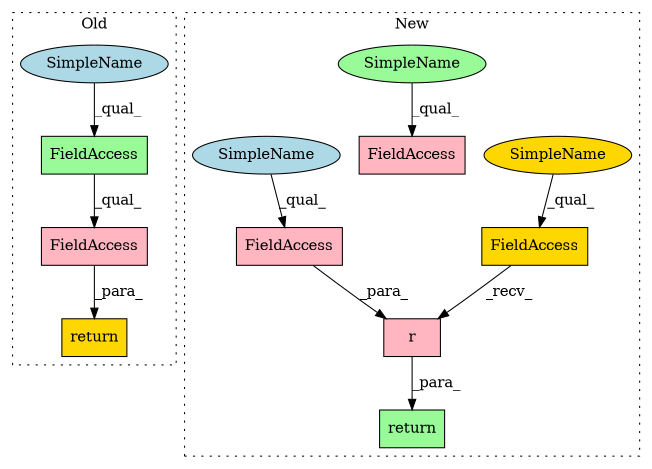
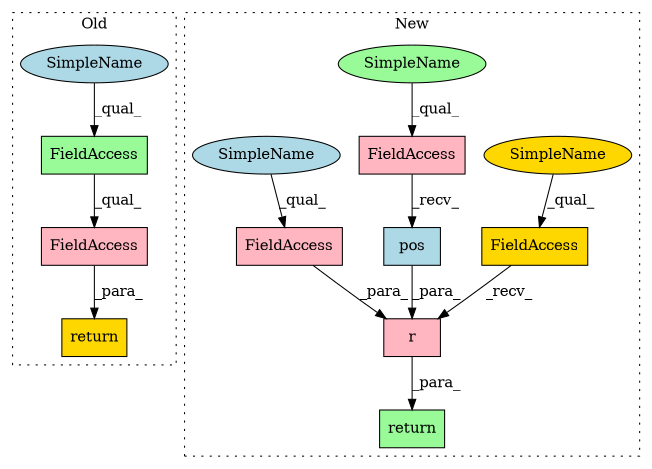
  digraph {
    node [a=22 l=4 s=20437 shape=box style=filled fillcolor=lightpink]
    n1 [a=41 l=7 label=return s=20430 fillcolor=gold]
    n2 [l=17 label=FieldAccess]
    n3 [l=14 label=FieldAccess fillcolor=palegreen]
    n4 [a=42 label=SimpleName shape=ellipse fillcolor=lightblue]
+   n5 [a=32 l=5 label=pos s=18386 fillcolor=lightblue]
    n6 [a=32 l="2,1" label=r s="18367,18406"]
    n7 [l=9 label=FieldAccess s=18376]
    n8 [l=8 label=FieldAccess s=18358 fillcolor=gold]
    n9 [l=6 label=FieldAccess s=18369]
    n10 [a=41 l=7 label=return s=18351 fillcolor=palegreen]
    n11 [a=42 label=SimpleName s=18358 shape=ellipse fillcolor=gold]
    n12 [a=42 label=SimpleName s=18376 shape=ellipse fillcolor=palegreen]
    n13 [a=42 label=SimpleName s=18369 shape=ellipse fillcolor=lightblue]
    subgraph cluster_1 {
      label=Old
      style=dotted
      n1
      n2
      n3
      n4
    }
    subgraph cluster_2 {
      label=New
      style=dotted
+     n5
      n6
      n7
      n8
      n9
      n10
      n11
      n12
      n13
    }
    n2 -> n1 [label=_para_]
    n3 -> n2 [label=_qual_]
    n4 -> n3 [label=_qual_]
+   n5 -> n6 [label=_para_]
    n6 -> n10 [label=_para_]
+   n7 -> n5 [label=_recv_]
    n8 -> n6 [label=_recv_]
    n9 -> n6 [label=_para_]
    n11 -> n8 [label=_qual_]
    n12 -> n7 [label=_qual_]
    n13 -> n9 [label=_qual_]
  }
